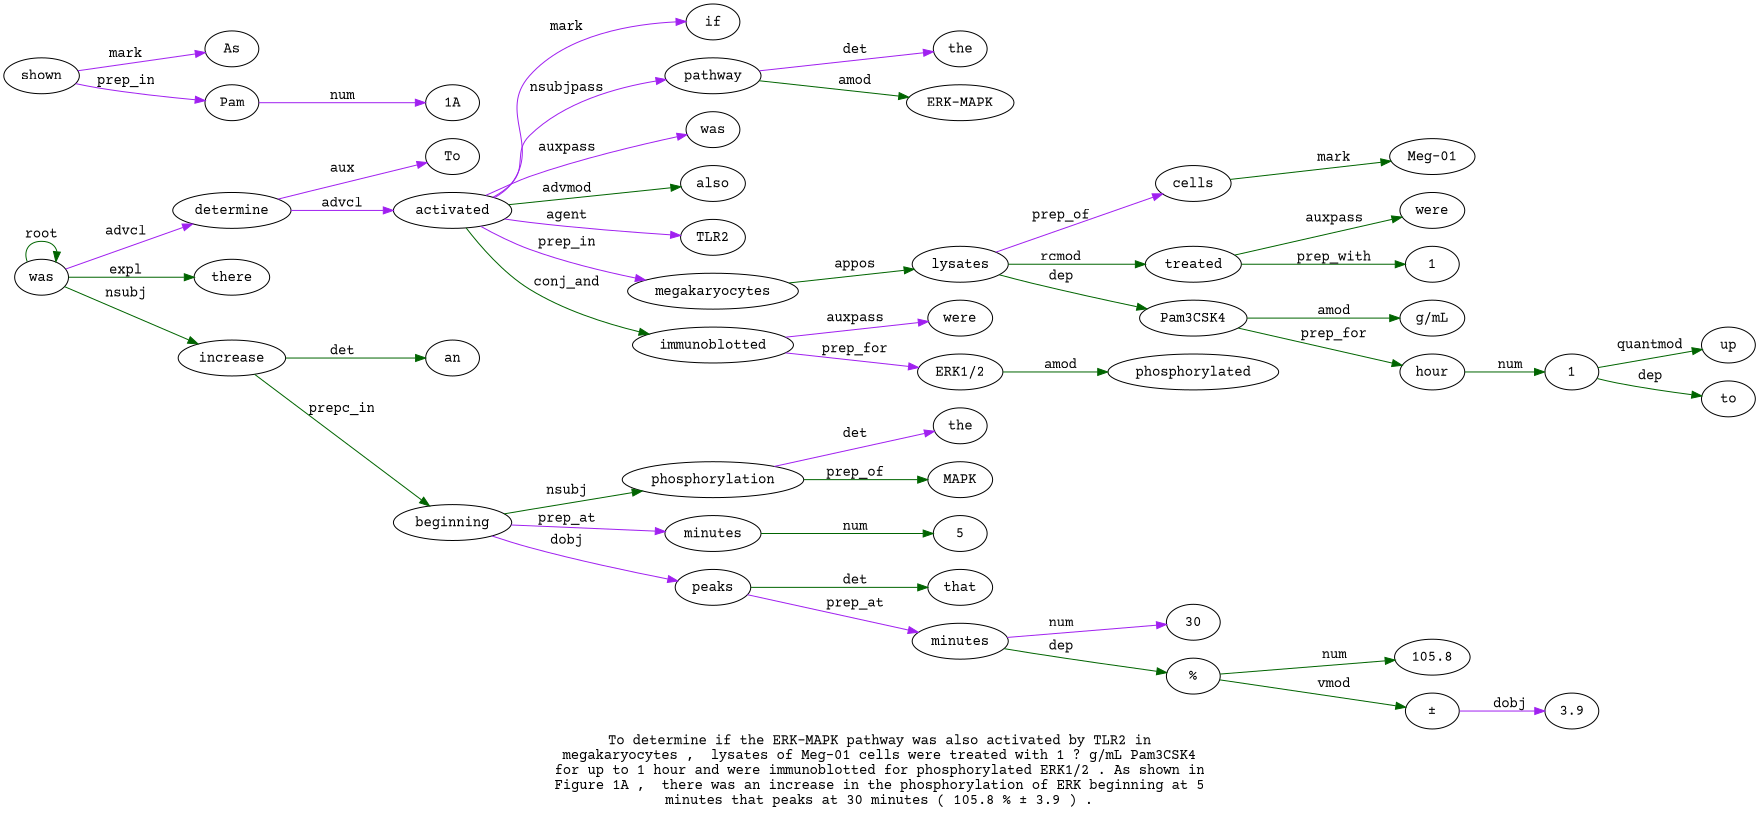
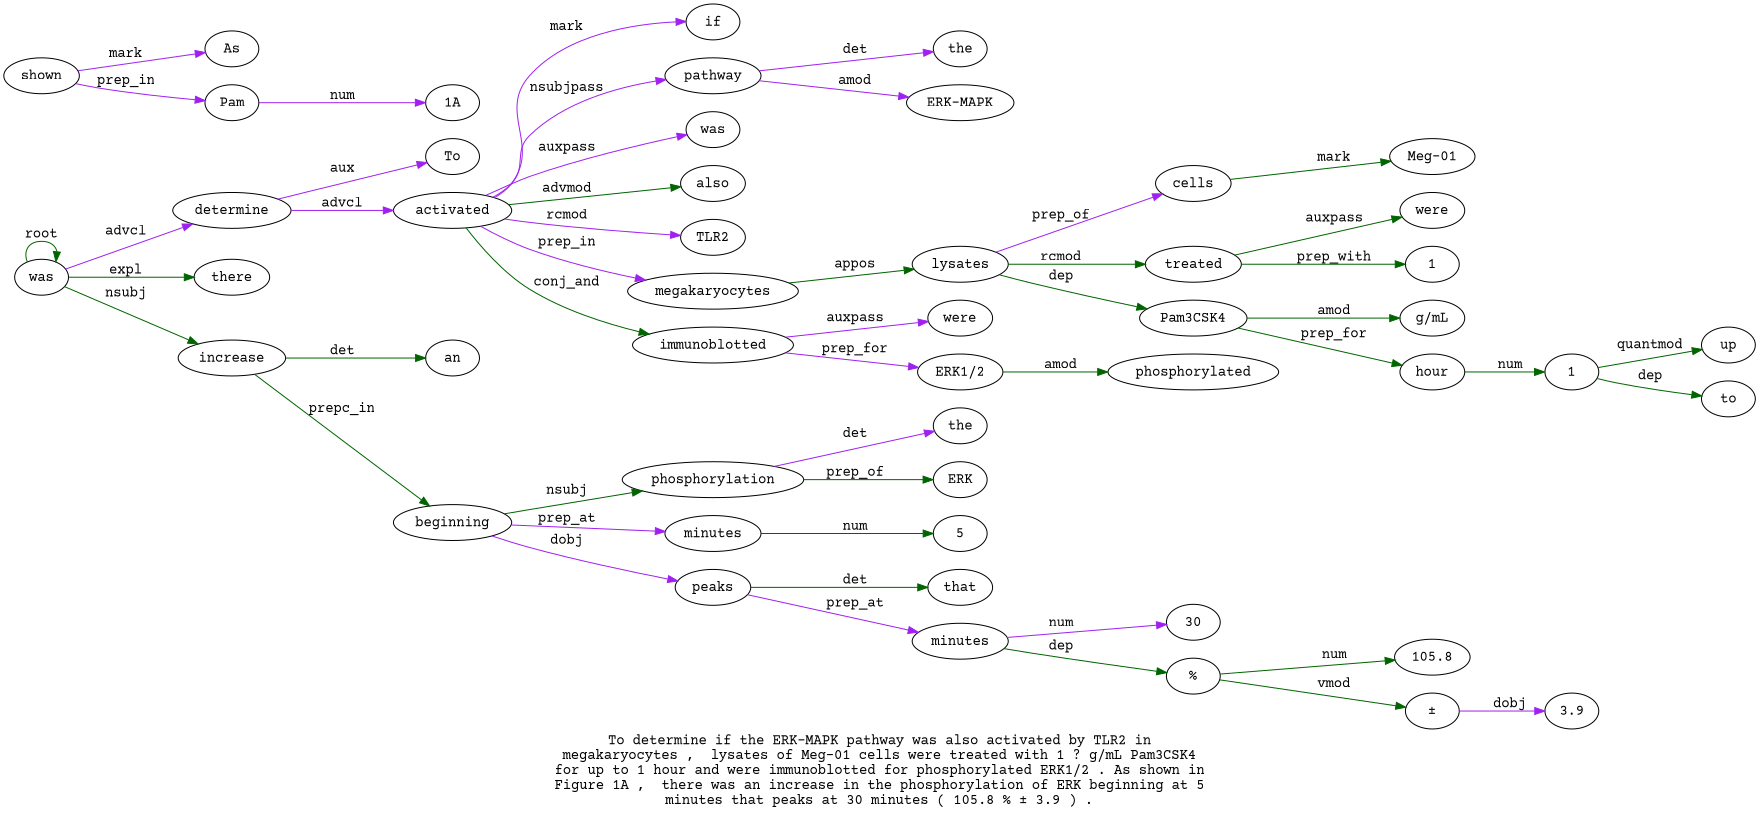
  digraph {
    fontname="Courier Prime"
    label="To determine if the ERK-MAPK pathway was also activated by TLR2 in\nmegakaryocytes ,  lysates of Meg-01 cells were treated with 1 ? g/mL Pam3CSK4\nfor up to 1 hour and were immunoblotted for phosphorylated ERK1/2 . As shown in\nFigure 1A ,  there was an increase in the phosphorylation of ERK beginning at 5\nminutes that peaks at 30 minutes ( 105.8 % ± 3.9 ) ."
    rankdir=LR
    node [fillcolor=white fontname="Courier Prime" style=filled]
    edge [color=darkgreen fontname="Courier Prime"]
    n1 [label=determine]
    n2 [label=To]
    n3 [label=activated]
    n4 [label=if]
    n5 [label=pathway]
    n6 [label=was]
    n7 [label=also]
    n8 [label=TLR2]
    n9 [label=megakaryocytes]
    n10 [label=immunoblotted]
    n11 [label=was]
    n12 [label=there]
    n13 [label=increase]
    n14 [label=an]
    n15 [label=beginning]
    n16 [label=the]
    n17 [label="ERK-MAPK"]
    n18 [label=lysates]
    n19 [label=were]
    n20 [label="ERK1/2"]
    n21 [label=shown]
    n22 [label=As]
    n23 [label=Pam]
    n24 [label=cells]
    n25 [label=treated]
    n26 [label=Pam3CSK4]
    n27 [label="Meg-01"]
    n28 [label=were]
    n29 [label=1]
    n30 [label="g/mL"]
    n31 [label=hour]
    n32 [label=1]
    n33 [label=up]
    n34 [label=to]
    n35 [label=phosphorylated]
    n36 [label="1A"]
    n37 [label=phosphorylation]
    n38 [label=minutes]
    n39 [label=peaks]
    n40 [label=the]
-   n41 [label=MAPK]
+   n41 [label=ERK]
    n42 [label=5]
    n43 [label=that]
    n44 [label=minutes]
    n45 [label=30]
    n46 [label="%"]
    n47 [label=105.8]
    n48 [label="±"]
    n49 [label=3.9]
    n1 -> n2 [color=purple label=aux]
    n1 -> n3 [color=purple label=advcl]
    n3 -> n4 [color=purple label=mark]
    n3 -> n5 [color=purple label=nsubjpass]
    n3 -> n6 [color=purple label=auxpass]
    n3 -> n7 [label=advmod]
-   n3 -> n8 [color=purple label=agent]
+   n3 -> n8 [color=purple label=rcmod]
    n3 -> n9 [color=purple label=prep_in]
    n3 -> n10 [label=conj_and]
    n5 -> n16 [color=purple label=det]
-   n5 -> n17 [label=amod]
+   n5 -> n17 [color=purple label=amod]
    n9 -> n18 [label=appos]
    n10 -> n19 [color=purple label=auxpass]
    n10 -> n20 [color=purple label=prep_for]
    n11 -> n1 [color=purple label=advcl]
    n11 -> n11 [label=root]
    n11 -> n12 [label=expl]
    n11 -> n13 [label=nsubj]
    n13 -> n14 [label=det]
    n13 -> n15 [label=prepc_in]
    n15 -> n37 [label=nsubj]
    n15 -> n38 [color=purple label=prep_at]
    n15 -> n39 [color=purple label=dobj]
    n18 -> n24 [color=purple label=prep_of]
    n18 -> n25 [label=rcmod]
    n18 -> n26 [label=dep]
    n20 -> n35 [label=amod]
    n21 -> n22 [color=purple label=mark]
    n21 -> n23 [color=purple label=prep_in]
    n23 -> n36 [color=purple label=num]
    n24 -> n27 [label=mark]
    n25 -> n28 [label=auxpass]
    n25 -> n29 [label=prep_with]
    n26 -> n30 [label=amod]
    n26 -> n31 [label=prep_for]
    n31 -> n32 [label=num]
    n32 -> n33 [label=quantmod]
    n32 -> n34 [label=dep]
    n37 -> n40 [color=purple label=det]
    n37 -> n41 [label=prep_of]
    n38 -> n42 [label=num]
    n39 -> n43 [label=det]
    n39 -> n44 [color=purple label=prep_at]
    n44 -> n45 [color=purple label=num]
    n44 -> n46 [label=dep]
    n46 -> n47 [label=num]
    n46 -> n48 [label=vmod]
    n48 -> n49 [color=purple label=dobj]
  }
